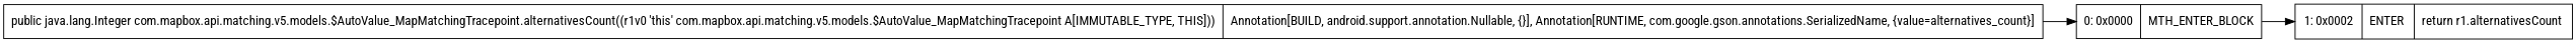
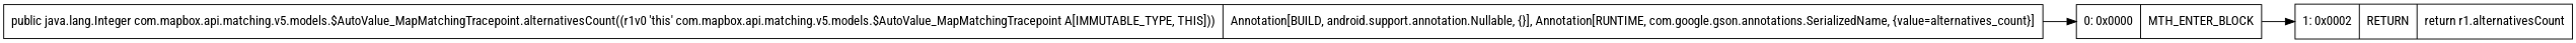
  digraph {
    rankdir=LR
    fontname="Roboto Condensed"
    node [shape=record fontname="Roboto Condensed"]
    edge [fontname="Roboto Condensed"]
    n1 [label="{0\:\ 0x0000|MTH_ENTER_BLOCK\l}"]
-   n2 [label="{1\:\ 0x0002|ENTER\l|return r1.alternativesCount\l}"]
+   n2 [label="{1\:\ 0x0002|RETURN\l|return r1.alternativesCount\l}"]
    n3 [label="{public java.lang.Integer com.mapbox.api.matching.v5.models.$AutoValue_MapMatchingTracepoint.alternativesCount((r1v0 'this' com.mapbox.api.matching.v5.models.$AutoValue_MapMatchingTracepoint A[IMMUTABLE_TYPE, THIS]))  | Annotation[BUILD, android.support.annotation.Nullable, \{\}], Annotation[RUNTIME, com.google.gson.annotations.SerializedName, \{value=alternatives_count\}]\l}"]
    n1 -> n2
    n3 -> n1
  }
